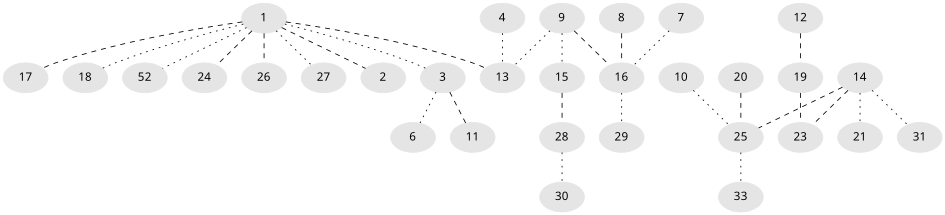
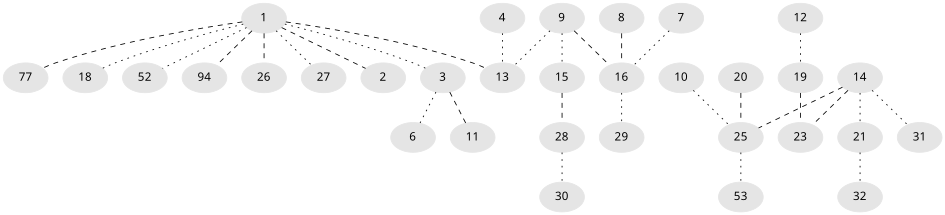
  graph {
    fontname="Noto Sans"
    node [color=gray90 fontname="Noto Sans" style=filled]
    edge [fontname="Noto Sans" style=dotted weight=1.0]
    1
    2
    3
    13
-   17
+   17 [label=77]
    18
    n7 [label=52]
-   24
+   24 [label=94]
    26
    27
    6
    11
    4
    7
    16
    29
    8
    9
    15
    28
    10
    25
-   33
+   33 [label=53]
    12
    19
    23
    14
    21
    31
+   32
    30
    20
    1 -- 2 [style=dashed]
    1 -- 3
    1 -- 13 [style=dashed]
    1 -- 17 [style=dashed]
    1 -- 18
    1 -- n7
    1 -- 24 [style=dashed]
    1 -- 26 [style=dashed]
    1 -- 27
    3 -- 6
    3 -- 11 [style=dashed]
    4 -- 13
    7 -- 16
    16 -- 29
    8 -- 16 [style=dashed]
    9 -- 13
    9 -- 16 [style=dashed]
    9 -- 15
    15 -- 28 [style=dashed]
    28 -- 30
    10 -- 25
    25 -- 33
-   12 -- 19 [style=dashed]
+   12 -- 19
    19 -- 23 [style=dashed]
    14 -- 25 [style=dashed]
    14 -- 23 [style=dashed]
    14 -- 21
    14 -- 31
+   21 -- 32
    20 -- 25 [style=dashed]
  }
